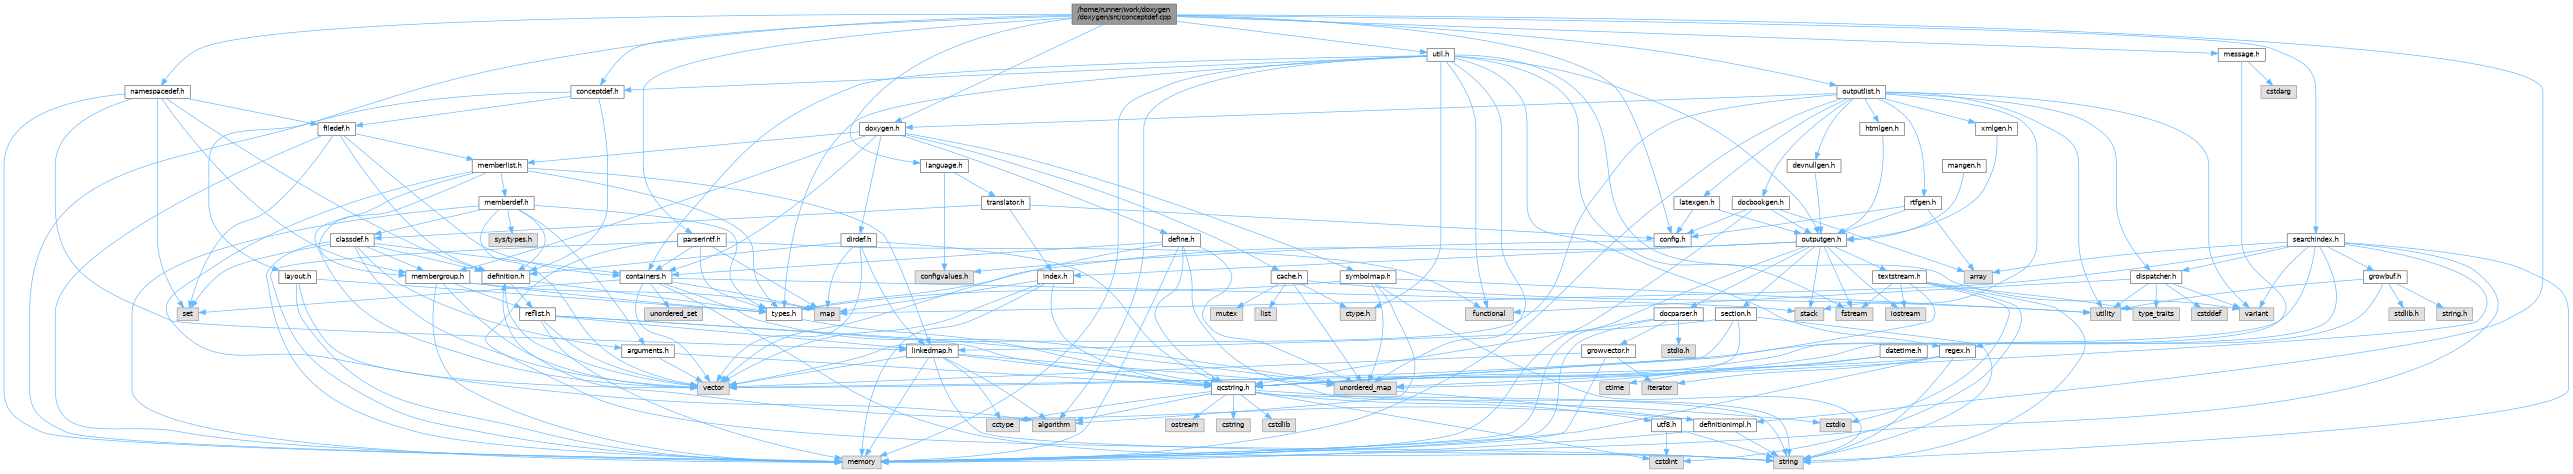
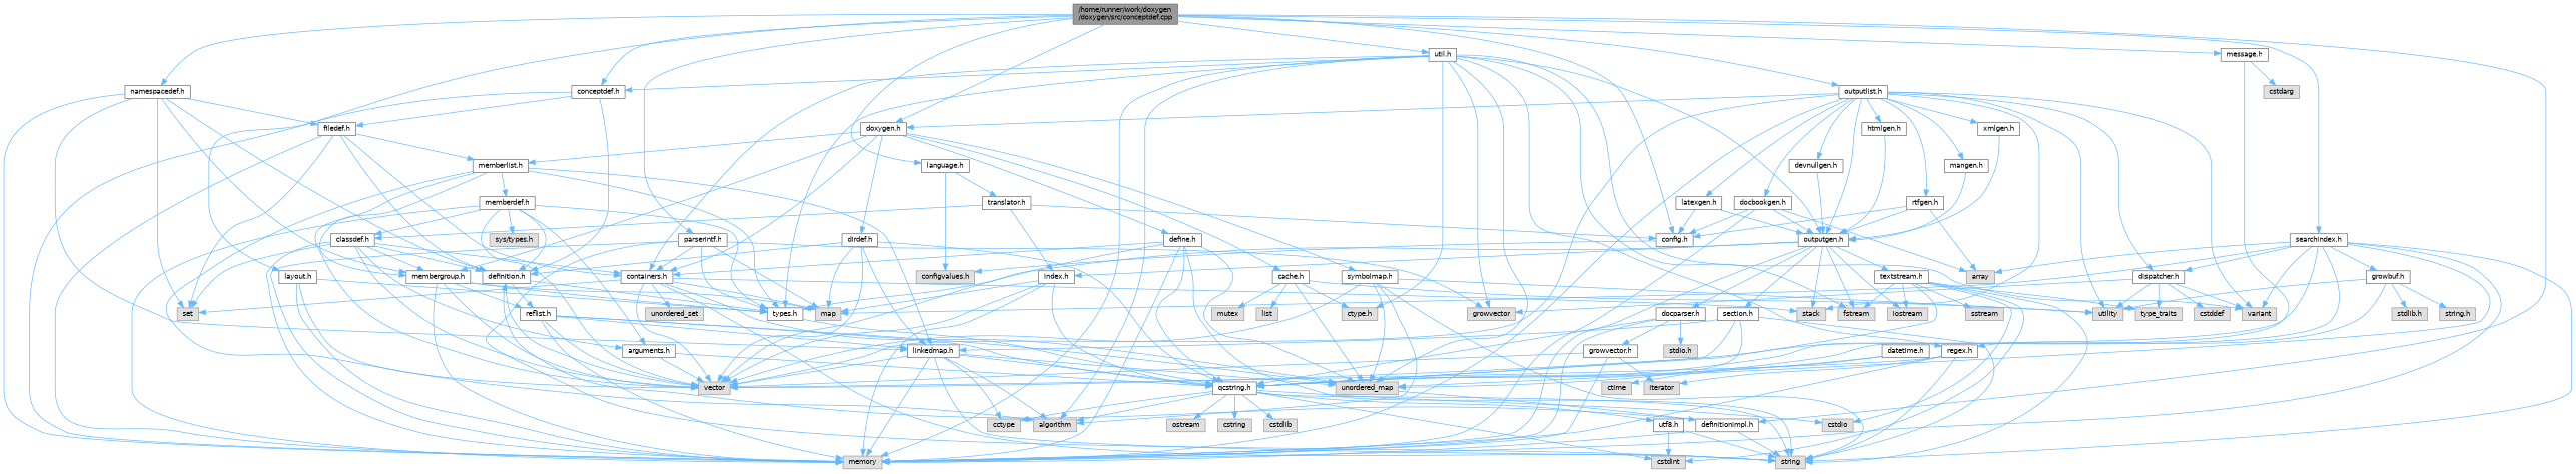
  digraph {
    node [color=grey40 fillcolor=white fontname=Helvetica fontsize=10 shape=box style=filled]
    edge [color=steelblue1 fontname=Helvetica fontsize=10 labelfontname=Helvetica labelfontsize=10 style=solid]
    n1 [color=gray40 fillcolor=grey60 fontcolor=black height=0.2 label="/home/runner/work/doxygen\l/doxygen/src/conceptdef.cpp" width=0.4]
    n2 [height=0.2 label="conceptdef.h" width=0.4]
    n3 [height=0.2 label="definitionimpl.h" width=0.4]
    n4 [height=0.2 label="util.h" width=0.4]
    n5 [height=0.2 label="config.h" width=0.4]
    n6 [height=0.2 label="doxygen.h" width=0.4]
    n7 [height=0.2 label="language.h" width=0.4]
    n8 [height=0.2 label="outputlist.h" width=0.4]
    n9 [height=0.2 label="searchindex.h" width=0.4]
    n10 [height=0.2 label="message.h" width=0.4]
    n11 [height=0.2 label="parserintf.h" width=0.4]
    n12 [height=0.2 label="layout.h" width=0.4]
    n13 [height=0.2 label="namespacedef.h" width=0.4]
    n14 [color=grey60 fillcolor="#E0E0E0" height=0.2 label=memory width=0.4]
    n15 [height=0.2 label="definition.h" width=0.4]
    n16 [height=0.2 label="filedef.h" width=0.4]
    n17 [color=grey60 fillcolor="#E0E0E0" height=0.2 label=string width=0.4]
    n18 [height=0.2 label="types.h" width=0.4]
    n19 [color=grey60 fillcolor="#E0E0E0" height=0.2 label=algorithm width=0.4]
    n20 [color=grey60 fillcolor="#E0E0E0" height=0.2 label=unordered_map width=0.4]
    n21 [height=0.2 label="containers.h" width=0.4]
-   n22 [color=grey60 fillcolor="#E0E0E0" height=0.2 label=functional width=0.4]
+   n22 [color=grey60 fillcolor="#E0E0E0" height=0.2 label=growvector width=0.4]
    n23 [color=grey60 fillcolor="#E0E0E0" height=0.2 label=fstream width=0.4]
    n24 [color=grey60 fillcolor="#E0E0E0" height=0.2 label=variant width=0.4]
    n25 [color=grey60 fillcolor="#E0E0E0" height=0.2 label="ctype.h" width=0.4]
    n26 [height=0.2 label="outputgen.h" width=0.4]
    n27 [height=0.2 label="regex.h" width=0.4]
    n28 [color=grey60 fillcolor="#E0E0E0" height=0.2 label="configvalues.h" width=0.4]
    n29 [height=0.2 label="memberlist.h" width=0.4]
    n30 [height=0.2 label="membergroup.h" width=0.4]
    n31 [height=0.2 label="dirdef.h" width=0.4]
    n32 [height=0.2 label="define.h" width=0.4]
    n33 [height=0.2 label="cache.h" width=0.4]
    n34 [height=0.2 label="symbolmap.h" width=0.4]
    n35 [height=0.2 label="translator.h" width=0.4]
    n36 [color=grey60 fillcolor="#E0E0E0" height=0.2 label=vector width=0.4]
    n37 [color=grey60 fillcolor="#E0E0E0" height=0.2 label=stack width=0.4]
    n38 [color=grey60 fillcolor="#E0E0E0" height=0.2 label=utility width=0.4]
    n39 [height=0.2 label="dispatcher.h" width=0.4]
    n40 [height=0.2 label="htmlgen.h" width=0.4]
    n41 [height=0.2 label="latexgen.h" width=0.4]
    n42 [height=0.2 label="rtfgen.h" width=0.4]
    n43 [height=0.2 label="mangen.h" width=0.4]
    n44 [height=0.2 label="docbookgen.h" width=0.4]
    n45 [height=0.2 label="xmlgen.h" width=0.4]
    n46 [height=0.2 label="devnullgen.h" width=0.4]
    n47 [height=0.2 label="qcstring.h" width=0.4]
    n48 [color=grey60 fillcolor="#E0E0E0" height=0.2 label=map width=0.4]
    n49 [color=grey60 fillcolor="#E0E0E0" height=0.2 label=array width=0.4]
    n50 [height=0.2 label="growbuf.h" width=0.4]
    n51 [color=grey60 fillcolor="#E0E0E0" height=0.2 label=cstdarg width=0.4]
    n52 [height=0.2 label="linkedmap.h" width=0.4]
    n53 [color=grey60 fillcolor="#E0E0E0" height=0.2 label=set width=0.4]
    n54 [height=0.2 label="reflist.h" width=0.4]
    n55 [color=grey60 fillcolor="#E0E0E0" height=0.2 label=cctype width=0.4]
    n56 [color=grey60 fillcolor="#E0E0E0" height=0.2 label=cstring width=0.4]
    n57 [color=grey60 fillcolor="#E0E0E0" height=0.2 label=cstdio width=0.4]
    n58 [color=grey60 fillcolor="#E0E0E0" height=0.2 label=cstdlib width=0.4]
    n59 [color=grey60 fillcolor="#E0E0E0" height=0.2 label=cstdint width=0.4]
    n60 [color=grey60 fillcolor="#E0E0E0" height=0.2 label=ostream width=0.4]
    n61 [height=0.2 label="utf8.h" width=0.4]
    n62 [height=0.2 label="memberdef.h" width=0.4]
    n63 [color=grey60 fillcolor="#E0E0E0" height=0.2 label=unordered_set width=0.4]
    n64 [color=grey60 fillcolor="#E0E0E0" height=0.2 label="sys/types.h" width=0.4]
    n65 [height=0.2 label="arguments.h" width=0.4]
    n66 [height=0.2 label="classdef.h" width=0.4]
    n67 [height=0.2 label="docparser.h" width=0.4]
    n68 [color=grey60 fillcolor="#E0E0E0" height=0.2 label="stdio.h" width=0.4]
    n69 [height=0.2 label="growvector.h" width=0.4]
    n70 [color=grey60 fillcolor="#E0E0E0" height=0.2 label=iostream width=0.4]
    n71 [height=0.2 label="index.h" width=0.4]
    n72 [height=0.2 label="section.h" width=0.4]
    n73 [height=0.2 label="textstream.h" width=0.4]
    n74 [color=grey60 fillcolor="#E0E0E0" height=0.2 label=iterator width=0.4]
+   n75 [color=grey60 fillcolor="#E0E0E0" height=0.2 label=sstream width=0.4]
    n76 [color=grey60 fillcolor="#E0E0E0" height=0.2 label=type_traits width=0.4]
    n77 [color=grey60 fillcolor="#E0E0E0" height=0.2 label=mutex width=0.4]
    n78 [color=grey60 fillcolor="#E0E0E0" height=0.2 label=list width=0.4]
    n79 [height=0.2 label="datetime.h" width=0.4]
    n80 [color=grey60 fillcolor="#E0E0E0" height=0.2 label=ctime width=0.4]
    n81 [color=grey60 fillcolor="#E0E0E0" height=0.2 label=cstddef width=0.4]
    n82 [color=grey60 fillcolor="#E0E0E0" height=0.2 label="stdlib.h" width=0.4]
    n83 [color=grey60 fillcolor="#E0E0E0" height=0.2 label="string.h" width=0.4]
    n1 -> n2
    n1 -> n3
    n1 -> n4
    n1 -> n5
    n1 -> n6
    n1 -> n7
    n1 -> n8
    n1 -> n9
    n1 -> n10
    n1 -> n11
    n1 -> n12
    n1 -> n13
    n2 -> n14
    n2 -> n15
    n2 -> n16
    n3 -> n14
    n3 -> n15
    n3 -> n17
    n4 -> n2
    n4 -> n14
    n4 -> n18
    n4 -> n19
    n4 -> n20
    n4 -> n21
    n4 -> n22
    n4 -> n23
    n4 -> n24
    n4 -> n25
    n4 -> n26
    n4 -> n27
    n5 -> n28
    n6 -> n21
    n6 -> n29
    n6 -> n30
    n6 -> n31
    n6 -> n32
    n6 -> n33
    n6 -> n34
    n7 -> n28
    n7 -> n35
    n8 -> n6
    n8 -> n14
    n8 -> n24
+   n8 -> n26
    n8 -> n36
    n8 -> n37
    n8 -> n38
    n8 -> n39
    n8 -> n40
    n8 -> n41
    n8 -> n42
+   n8 -> n43
    n8 -> n44
    n8 -> n45
    n8 -> n46
    n9 -> n14
    n9 -> n17
    n9 -> n20
    n9 -> n24
    n9 -> n36
    n9 -> n39
    n9 -> n47
    n9 -> n48
    n9 -> n49
    n9 -> n50
    n10 -> n47
    n10 -> n51
    n11 -> n14
    n11 -> n17
    n11 -> n18
    n11 -> n21
    n11 -> n22
    n11 -> n48
    n12 -> n14
    n12 -> n18
    n12 -> n36
    n13 -> n14
    n13 -> n15
    n13 -> n16
    n13 -> n30
    n13 -> n52
    n13 -> n53
    n15 -> n18
    n15 -> n36
    n15 -> n54
    n16 -> n14
    n16 -> n15
    n16 -> n21
    n16 -> n29
    n16 -> n53
    n18 -> n47
    n20 -> n3
    n21 -> n17
    n21 -> n20
    n21 -> n36
    n21 -> n37
    n21 -> n48
    n21 -> n53
    n21 -> n63
    n26 -> n14
    n26 -> n18
    n26 -> n23
    n26 -> n37
    n26 -> n67
    n26 -> n70
    n26 -> n71
    n26 -> n72
    n26 -> n73
    n27 -> n14
    n27 -> n17
    n27 -> n36
    n27 -> n74
    n29 -> n18
    n29 -> n19
    n29 -> n30
    n29 -> n36
    n29 -> n52
    n29 -> n62
    n30 -> n14
    n30 -> n18
    n30 -> n36
    n30 -> n48
    n30 -> n54
    n31 -> n15
    n31 -> n36
    n31 -> n47
    n31 -> n48
    n31 -> n52
    n32 -> n14
    n32 -> n17
    n32 -> n20
    n32 -> n21
    n32 -> n36
    n32 -> n47
    n33 -> n20
    n33 -> n25
    n33 -> n38
    n33 -> n77
    n33 -> n78
    n34 -> n17
    n34 -> n19
    n34 -> n20
-   n34 -> n18
+   n34 -> n36
    n34 -> n38
    n35 -> n5
    n35 -> n66
    n35 -> n71
    n39 -> n22
    n39 -> n24
    n39 -> n38
    n39 -> n76
    n39 -> n81
    n40 -> n26
    n41 -> n5
    n41 -> n26
    n42 -> n5
    n42 -> n26
    n42 -> n49
    n43 -> n26
    n44 -> n5
    n44 -> n14
    n44 -> n26
    n44 -> n49
    n45 -> n26
    n46 -> n26
    n47 -> n17
    n47 -> n19
    n47 -> n55
    n47 -> n56
    n47 -> n57
    n47 -> n58
    n47 -> n59
    n47 -> n60
    n47 -> n61
    n50 -> n27
    n50 -> n38
    n50 -> n82
    n50 -> n83
    n52 -> n14
    n52 -> n17
    n52 -> n19
    n52 -> n20
    n52 -> n36
    n52 -> n47
    n52 -> n55
    n54 -> n14
    n54 -> n20
    n54 -> n36
    n54 -> n47
    n54 -> n52
    n61 -> n17
    n61 -> n59
    n62 -> n14
    n62 -> n15
    n62 -> n18
    n62 -> n36
    n62 -> n64
    n62 -> n65
    n62 -> n66
    n65 -> n36
    n65 -> n47
    n66 -> n14
    n66 -> n15
    n66 -> n21
    n66 -> n30
    n66 -> n36
    n66 -> n53
    n66 -> n65
    n67 -> n14
    n67 -> n47
    n67 -> n68
    n67 -> n69
    n69 -> n14
    n69 -> n36
    n69 -> n74
    n71 -> n14
    n71 -> n36
    n71 -> n47
    n71 -> n48
    n72 -> n17
    n72 -> n20
    n72 -> n47
    n72 -> n52
    n73 -> n17
    n73 -> n23
    n73 -> n47
    n73 -> n57
    n73 -> n59
    n73 -> n70
+   n73 -> n75
    n73 -> n76
    n79 -> n47
    n79 -> n80
  }
